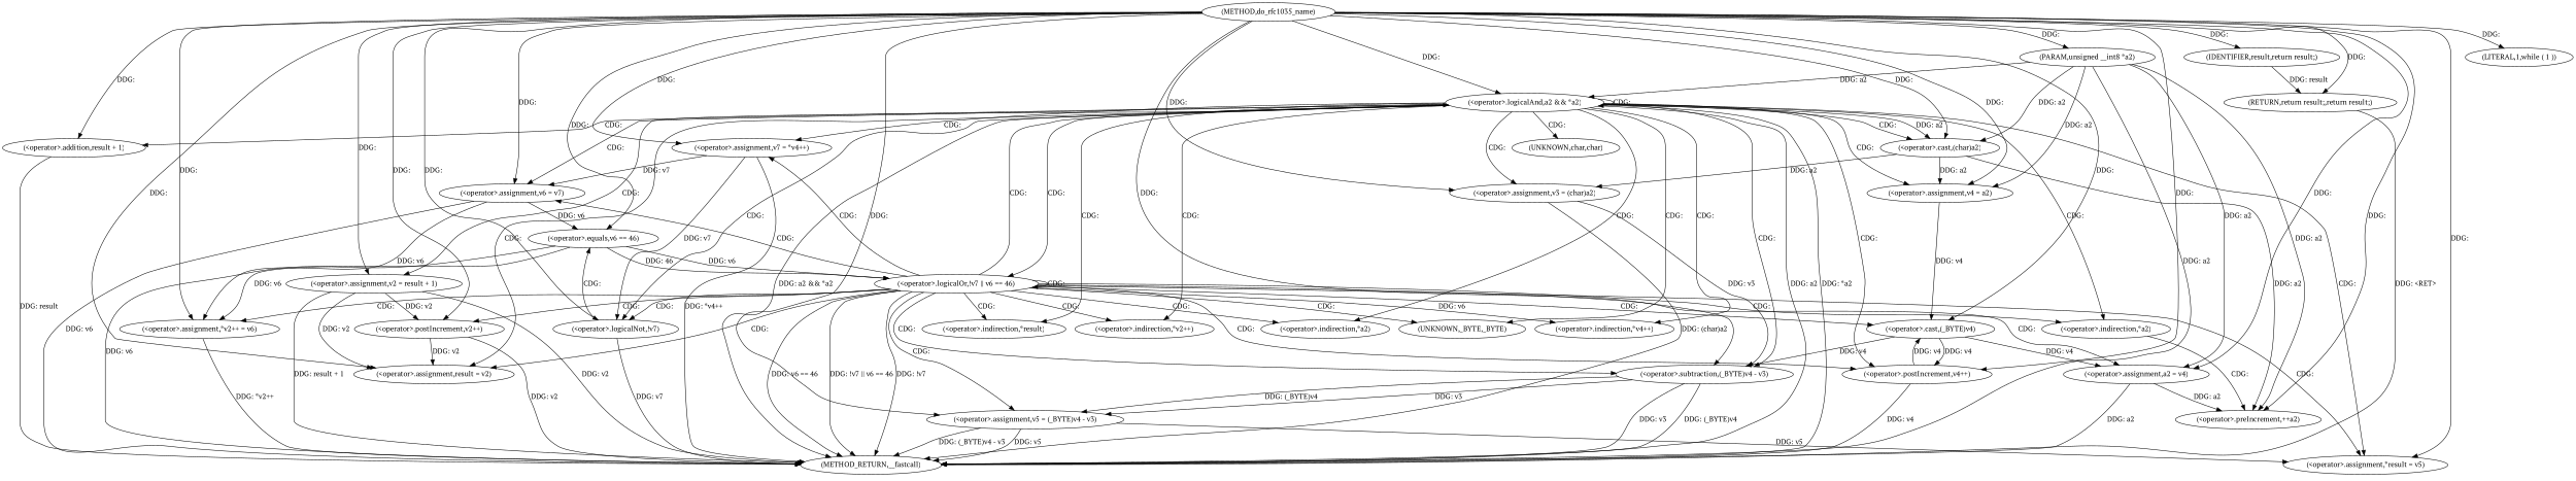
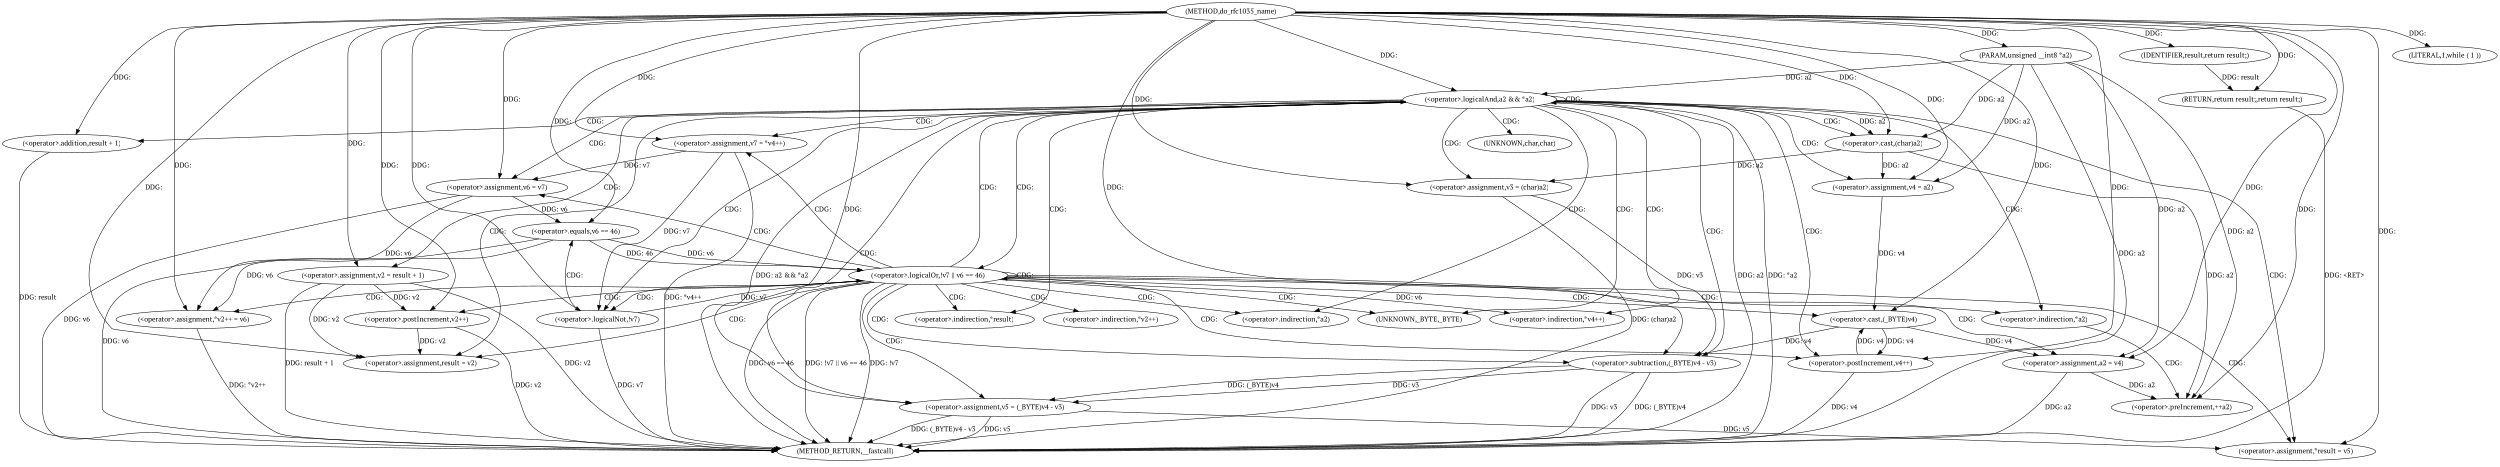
  digraph {
    fontname="PT Serif"
    node [fontname="PT Serif"]
    edge [fontname="PT Serif"]
    n1 [label="(METHOD,do_rfc1035_name)"]
    n2 [label="(PARAM,unsigned __int8 *a2)"]
    n3 [label="(<operator>.logicalAnd,a2 && *a2)"]
    n4 [label="(<operator>.assignment,v2 = result + 1)"]
    n5 [label="(<operator>.addition,result + 1)"]
    n6 [label="(<operator>.assignment,v3 = (char)a2)"]
    n7 [label="(<operator>.cast,(char)a2)"]
    n8 [label="(<operator>.assignment,v4 = a2)"]
    n9 [label="(LITERAL,1,while ( 1 ))"]
    n10 [label="(<operator>.assignment,v5 = (_BYTE)v4 - v3)"]
    n11 [label="(<operator>.subtraction,(_BYTE)v4 - v3)"]
    n12 [label="(<operator>.cast,(_BYTE)v4)"]
    n13 [label="(<operator>.assignment,a2 = v4)"]
    n14 [label="(<operator>.assignment,v7 = *v4++)"]
    n15 [label="(<operator>.postIncrement,v4++)"]
    n16 [label="(<operator>.assignment,v6 = v7)"]
    n17 [label="(<operator>.logicalNot,!v7)"]
    n18 [label="(<operator>.equals,v6 == 46)"]
    n19 [label="(<operator>.assignment,*v2++ = v6)"]
    n20 [label="(<operator>.postIncrement,v2++)"]
    n21 [label="(<operator>.assignment,*result = v5)"]
    n22 [label="(<operator>.preIncrement,++a2)"]
    n23 [label="(<operator>.assignment,result = v2)"]
    n24 [label="(RETURN,return result;,return result;)"]
    n25 [label="(IDENTIFIER,result,return result;)"]
    n26 [label="(METHOD_RETURN,__fastcall)"]
    n27 [label="(<operator>.logicalOr,!v7 || v6 == 46)"]
    n28 [label="(<operator>.indirection,*a2)"]
    n29 [label="(UNKNOWN,char,char)"]
    n30 [label="(UNKNOWN,_BYTE,_BYTE)"]
    n31 [label="(<operator>.indirection,*v4++)"]
    n32 [label="(<operator>.indirection,*result)"]
    n33 [label="(<operator>.indirection,*a2)"]
    n34 [label="(<operator>.indirection,*v2++)"]
    n1 -> n2 [label="DDG: "]
    n1 -> n3 [label="DDG: "]
    n1 -> n4 [label="DDG: "]
    n1 -> n5 [label="DDG: "]
    n1 -> n6 [label="DDG: "]
    n1 -> n7 [label="DDG: "]
    n1 -> n8 [label="DDG: "]
    n1 -> n9 [label="DDG: "]
    n1 -> n10 [label="DDG: "]
    n1 -> n11 [label="DDG: "]
    n1 -> n12 [label="DDG: "]
    n1 -> n13 [label="DDG: "]
    n1 -> n14 [label="DDG: "]
    n1 -> n15 [label="DDG: "]
    n1 -> n16 [label="DDG: "]
    n1 -> n17 [label="DDG: "]
    n1 -> n18 [label="DDG: "]
    n1 -> n19 [label="DDG: "]
    n1 -> n20 [label="DDG: "]
    n1 -> n21 [label="DDG: "]
    n1 -> n22 [label="DDG: "]
    n1 -> n23 [label="DDG: "]
    n1 -> n24 [label="DDG: "]
    n1 -> n25 [label="DDG: "]
    n2 -> n3 [label="DDG: a2"]
    n2 -> n7 [label="DDG: a2"]
    n2 -> n8 [label="DDG: a2"]
    n2 -> n13 [label="DDG: a2"]
    n2 -> n22 [label="DDG: a2"]
    n2 -> n26 [label="DDG: a2"]
    n3 -> n3 [label="CDG: "]
    n3 -> n4 [label="CDG: "]
    n3 -> n5 [label="CDG: "]
    n3 -> n6 [label="CDG: "]
    n3 -> n7 [label="DDG: a2"]
    n3 -> n7 [label="CDG: "]
    n3 -> n8 [label="CDG: "]
-   n3 -> n34 [label="CDG: "]
+   n3 -> n10 [label="CDG: "]
    n3 -> n11 [label="CDG: "]
    n3 -> n14 [label="CDG: "]
    n3 -> n15 [label="CDG: "]
    n3 -> n16 [label="CDG: "]
    n3 -> n17 [label="CDG: "]
    n3 -> n21 [label="CDG: "]
    n3 -> n23 [label="CDG: "]
    n3 -> n26 [label="DDG: a2"]
    n3 -> n26 [label="DDG: *a2"]
    n3 -> n26 [label="DDG: a2 && *a2"]
    n3 -> n27 [label="CDG: "]
    n3 -> n28 [label="CDG: "]
    n3 -> n29 [label="CDG: "]
    n3 -> n30 [label="CDG: "]
    n3 -> n31 [label="CDG: "]
    n3 -> n32 [label="CDG: "]
    n3 -> n33 [label="CDG: "]
    n4 -> n20 [label="DDG: v2"]
    n4 -> n23 [label="DDG: v2"]
    n4 -> n26 [label="DDG: v2"]
    n4 -> n26 [label="DDG: result + 1"]
    n5 -> n26 [label="DDG: result"]
    n6 -> n11 [label="DDG: v3"]
    n6 -> n26 [label="DDG: (char)a2"]
    n7 -> n6 [label="DDG: a2"]
    n7 -> n8 [label="DDG: a2"]
    n7 -> n22 [label="DDG: a2"]
    n8 -> n12 [label="DDG: v4"]
    n10 -> n21 [label="DDG: v5"]
    n10 -> n26 [label="DDG: (_BYTE)v4 - v3"]
    n10 -> n26 [label="DDG: v5"]
    n11 -> n10 [label="DDG: (_BYTE)v4"]
    n11 -> n10 [label="DDG: v3"]
    n11 -> n26 [label="DDG: (_BYTE)v4"]
    n11 -> n26 [label="DDG: v3"]
    n12 -> n11 [label="DDG: v4"]
    n12 -> n13 [label="DDG: v4"]
    n12 -> n15 [label="DDG: v4"]
    n13 -> n22 [label="DDG: a2"]
    n13 -> n26 [label="DDG: a2"]
    n14 -> n16 [label="DDG: v7"]
    n14 -> n17 [label="DDG: v7"]
    n14 -> n26 [label="DDG: *v4++"]
    n15 -> n12 [label="DDG: v4"]
    n15 -> n26 [label="DDG: v4"]
    n16 -> n18 [label="DDG: v6"]
    n16 -> n19 [label="DDG: v6"]
    n16 -> n26 [label="DDG: v6"]
    n17 -> n18 [label="CDG: "]
    n17 -> n26 [label="DDG: v7"]
+   n17 -> n27 [label="DDG: v7"]
    n18 -> n19 [label="DDG: v6"]
    n18 -> n26 [label="DDG: v6"]
    n18 -> n27 [label="DDG: v6"]
    n18 -> n27 [label="DDG: 46"]
    n19 -> n26 [label="DDG: *v2++"]
    n20 -> n23 [label="DDG: v2"]
    n20 -> n26 [label="DDG: v2"]
    n24 -> n26 [label="DDG: <RET>"]
    n25 -> n24 [label="DDG: result"]
    n27 -> n3 [label="CDG: "]
    n27 -> n10 [label="CDG: "]
    n27 -> n11 [label="CDG: "]
    n27 -> n12 [label="CDG: "]
    n27 -> n13 [label="CDG: "]
    n27 -> n14 [label="CDG: "]
    n27 -> n15 [label="CDG: "]
    n27 -> n16 [label="CDG: "]
    n27 -> n17 [label="CDG: "]
    n27 -> n19 [label="CDG: "]
    n27 -> n20 [label="CDG: "]
    n27 -> n21 [label="CDG: "]
    n27 -> n23 [label="CDG: "]
    n27 -> n26 [label="DDG: v6 == 46"]
    n27 -> n26 [label="DDG: !v7 || v6 == 46"]
    n27 -> n26 [label="DDG: !v7"]
    n27 -> n27 [label="CDG: "]
    n27 -> n28 [label="CDG: "]
    n27 -> n30 [label="CDG: "]
    n27 -> n31 [label="DDG: v6"]
    n27 -> n32 [label="CDG: "]
    n27 -> n33 [label="CDG: "]
    n27 -> n34 [label="CDG: "]
    n33 -> n22 [label="CDG: "]
  }
